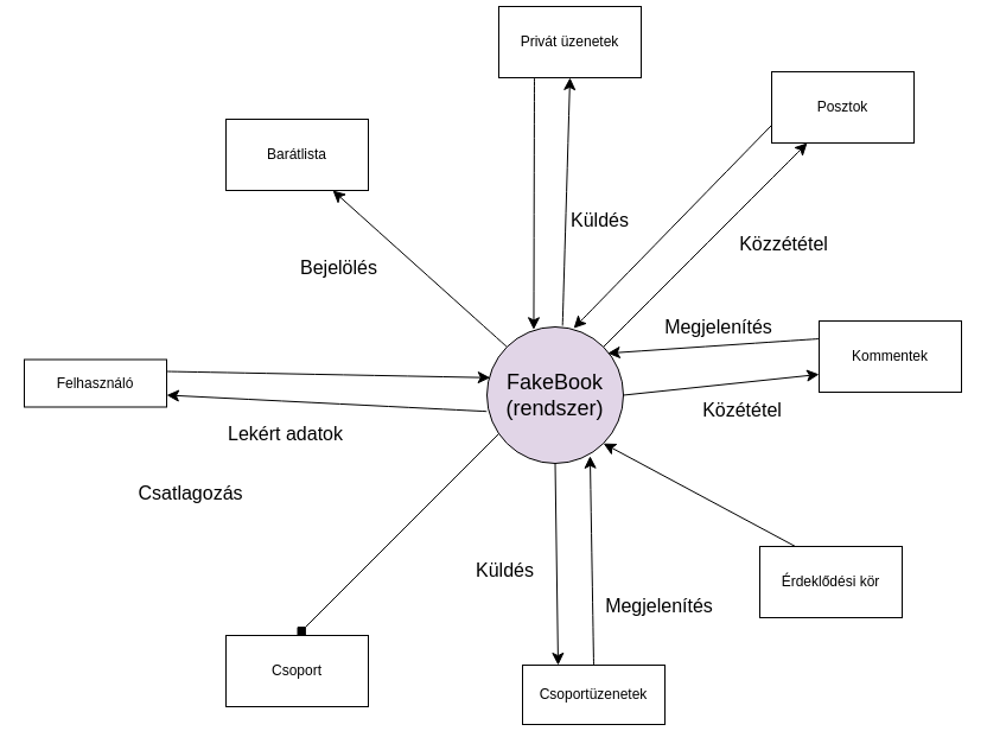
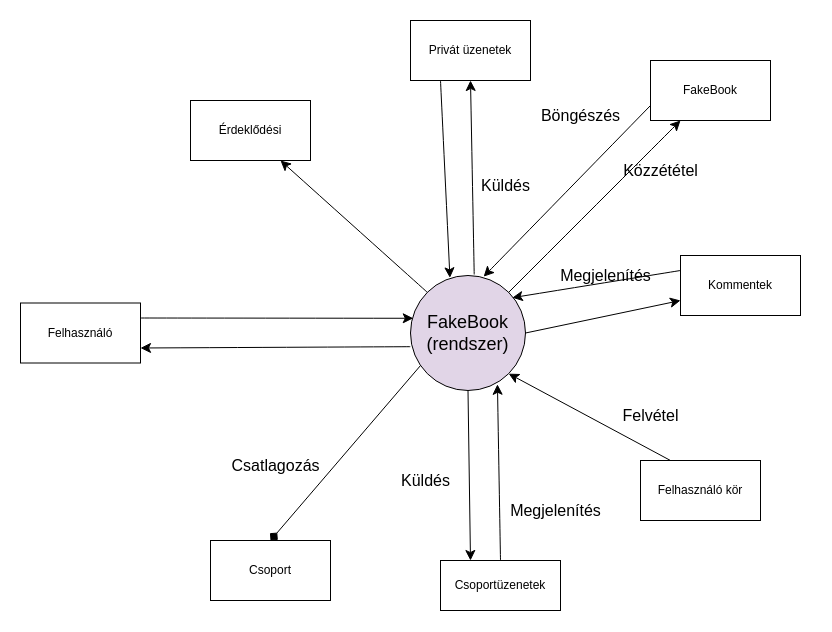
  <mxCell id="0" />
  <mxCell id="1" parent="0" />
  <mxCell id="2" value="&lt;font style=&quot;font-size: 18px;&quot;&gt;FakeBook&lt;br&gt;(rendszer)&lt;/font&gt;" style="ellipse;whiteSpace=wrap;html=1;aspect=fixed;fillColor=#e1d5e7;" vertex="1" parent="1"><mxGeometry x="410" y="275" width="115" height="115" as="geometry" /></mxCell>
- <mxCell id="3" value="Felhasználó" style="rounded=0;whiteSpace=wrap;html=1;" vertex="1" parent="1"><mxGeometry x="20" y="302.5" width="120" height="40" as="geometry" /></mxCell>
- <mxCell id="4" value="Érdeklődési kör" style="rounded=0;whiteSpace=wrap;html=1;" vertex="1" parent="1"><mxGeometry x="640" y="460" width="120" height="60" as="geometry" /></mxCell>
- <mxCell id="5" value="Csoport" style="rounded=0;whiteSpace=wrap;html=1;" vertex="1" parent="1"><mxGeometry x="190" y="535" width="120" height="60" as="geometry" /></mxCell>
+ <mxCell id="3" value="Felhasználó" style="rounded=0;whiteSpace=wrap;html=1;" vertex="1" parent="1"><mxGeometry x="20" y="302.5" width="120" height="60" as="geometry" /></mxCell>
+ <mxCell id="4" value="Felhasználó kör" style="rounded=0;whiteSpace=wrap;html=1;" vertex="1" parent="1"><mxGeometry x="640" y="460" width="120" height="60" as="geometry" /></mxCell>
+ <mxCell id="5" value="Csoport" style="rounded=0;whiteSpace=wrap;html=1;" vertex="1" parent="1"><mxGeometry x="210" y="540" width="120" height="60" as="geometry" /></mxCell>
  <mxCell id="6" value="Csoportüzenetek" style="rounded=0;whiteSpace=wrap;html=1;" vertex="1" parent="1"><mxGeometry x="440" y="560" width="120" height="50" as="geometry" /></mxCell>
- <mxCell id="7" value="Privát üzenetek" style="rounded=0;whiteSpace=wrap;html=1;" vertex="1" parent="1"><mxGeometry x="420" y="5" width="120" height="60" as="geometry" /></mxCell>
- <mxCell id="8" value="Posztok" style="rounded=0;whiteSpace=wrap;html=1;" vertex="1" parent="1"><mxGeometry x="650" y="60" width="120" height="60" as="geometry" /></mxCell>
- <mxCell id="9" value="Kommentek" style="rounded=0;whiteSpace=wrap;html=1;" vertex="1" parent="1"><mxGeometry x="690" y="270" width="120" height="60" as="geometry" /></mxCell>
- <mxCell id="10" value="Barátlista" style="rounded=0;whiteSpace=wrap;html=1;" vertex="1" parent="1"><mxGeometry x="190" y="100" width="120" height="60" as="geometry" /></mxCell>
+ <mxCell id="7" value="Privát üzenetek" style="rounded=0;whiteSpace=wrap;html=1;" vertex="1" parent="1"><mxGeometry x="410" y="20" width="120" height="60" as="geometry" /></mxCell>
+ <mxCell id="8" value="FakeBook" style="rounded=0;whiteSpace=wrap;html=1;" vertex="1" parent="1"><mxGeometry x="650" y="60" width="120" height="60" as="geometry" /></mxCell>
+ <mxCell id="9" value="Kommentek" style="rounded=0;whiteSpace=wrap;html=1;" vertex="1" parent="1"><mxGeometry x="680" y="255" width="120" height="60" as="geometry" /></mxCell>
+ <mxCell id="10" value="Érdeklődési" style="rounded=0;whiteSpace=wrap;html=1;" vertex="1" parent="1"><mxGeometry x="190" y="100" width="120" height="60" as="geometry" /></mxCell>
  <mxCell id="11" style="edgeStyle=none;curved=1;rounded=0;orthogonalLoop=1;jettySize=auto;html=1;exitX=1;exitY=0.25;exitDx=0;exitDy=0;fontSize=12;startSize=8;endSize=8;entryX=0.024;entryY=0.372;entryDx=0;entryDy=0;entryPerimeter=0;" edge="1" parent="1" source="3" target="2"><mxGeometry relative="1" as="geometry"><mxPoint x="390" y="310" as="targetPoint" /></mxGeometry></mxCell>
  <mxCell id="12" style="edgeStyle=none;curved=1;rounded=0;orthogonalLoop=1;jettySize=auto;html=1;exitX=-0.002;exitY=0.619;exitDx=0;exitDy=0;fontSize=12;startSize=8;endSize=8;entryX=1;entryY=0.75;entryDx=0;entryDy=0;exitPerimeter=0;" edge="1" parent="1" source="2" target="3"><mxGeometry relative="1" as="geometry"><mxPoint x="190" y="400" as="sourcePoint" /><mxPoint x="403" y="400" as="targetPoint" /></mxGeometry></mxCell>
- <mxCell id="13" value="Lekért adatok" style="text;html=1;align=center;verticalAlign=middle;resizable=0;points=[];autosize=1;strokeColor=none;fillColor=none;fontSize=16;" vertex="1" parent="1"><mxGeometry x="180" y="350" width="120" height="30" as="geometry" /></mxCell>
  <mxCell id="14" style="edgeStyle=none;curved=0;rounded=0;orthogonalLoop=1;jettySize=auto;html=1;exitX=0.087;exitY=0.783;exitDx=0;exitDy=0;fontSize=12;startSize=8;endSize=8;entryX=0.5;entryY=0;entryDx=0;entryDy=0;exitPerimeter=0;endArrow=diamond;" edge="1" parent="1" source="2" target="5"><mxGeometry relative="1" as="geometry"><mxPoint x="420" y="500" as="sourcePoint" /><mxPoint x="150" y="502" as="targetPoint" /><Array as="points" /></mxGeometry></mxCell>
- <mxCell id="15" value="Csatlagozás" style="text;html=1;align=center;verticalAlign=middle;resizable=0;points=[];autosize=1;strokeColor=none;fillColor=none;fontSize=16;" vertex="1" parent="1"><mxGeometry x="105" y="400" width="110" height="30" as="geometry" /></mxCell>
+ <mxCell id="15" value="Csatlagozás" style="text;html=1;align=center;verticalAlign=middle;resizable=0;points=[];autosize=1;strokeColor=none;fillColor=none;fontSize=16;" vertex="1" parent="1"><mxGeometry x="220" y="450" width="110" height="30" as="geometry" /></mxCell>
  <mxCell id="16" style="edgeStyle=none;curved=0;rounded=0;orthogonalLoop=1;jettySize=auto;html=1;exitX=0.5;exitY=1;exitDx=0;exitDy=0;fontSize=12;startSize=8;endSize=8;entryX=0.25;entryY=0;entryDx=0;entryDy=0;" edge="1" parent="1" source="2" target="6"><mxGeometry relative="1" as="geometry"><mxPoint x="560" y="479" as="sourcePoint" /><mxPoint x="290" y="481" as="targetPoint" /></mxGeometry></mxCell>
  <mxCell id="17" value="Küldés" style="text;html=1;align=center;verticalAlign=middle;resizable=0;points=[];autosize=1;strokeColor=none;fillColor=none;fontSize=16;" vertex="1" parent="1"><mxGeometry x="390" y="465" width="70" height="30" as="geometry" /></mxCell>
  <mxCell id="18" style="edgeStyle=none;curved=1;rounded=0;orthogonalLoop=1;jettySize=auto;html=1;exitX=0.5;exitY=0;exitDx=0;exitDy=0;fontSize=12;startSize=8;endSize=8;entryX=0.756;entryY=0.946;entryDx=0;entryDy=0;entryPerimeter=0;" edge="1" parent="1" source="6" target="2"><mxGeometry relative="1" as="geometry"><mxPoint x="600" y="360" as="sourcePoint" /><mxPoint x="602" y="530" as="targetPoint" /></mxGeometry></mxCell>
  <mxCell id="19" value="Megjelenítés" style="text;html=1;align=center;verticalAlign=middle;resizable=0;points=[];autosize=1;strokeColor=none;fillColor=none;fontSize=16;" vertex="1" parent="1"><mxGeometry x="500" y="495" width="110" height="30" as="geometry" /></mxCell>
+ <mxCell id="20" value="Felvétel" style="text;html=1;align=center;verticalAlign=middle;resizable=0;points=[];autosize=1;strokeColor=none;fillColor=none;fontSize=16;" vertex="1" parent="1"><mxGeometry x="610" y="400" width="80" height="30" as="geometry" /></mxCell>
  <mxCell id="21" style="edgeStyle=none;curved=0;rounded=0;orthogonalLoop=1;jettySize=auto;html=1;exitX=1;exitY=1;exitDx=0;exitDy=0;fontSize=12;startSize=8;endSize=8;entryX=0.25;entryY=0;entryDx=0;entryDy=0;startArrow=classic;startFill=1;endArrow=none;" edge="1" parent="1" source="2" target="4"><mxGeometry relative="1" as="geometry"><mxPoint x="580" y="330" as="sourcePoint" /><mxPoint x="582" y="500" as="targetPoint" /><Array as="points" /></mxGeometry></mxCell>
  <mxCell id="22" style="edgeStyle=none;curved=0;rounded=0;orthogonalLoop=1;jettySize=auto;html=1;exitX=0;exitY=0.75;exitDx=0;exitDy=0;fontSize=12;startSize=8;endSize=8;entryX=1;entryY=0.5;entryDx=0;entryDy=0;startArrow=classic;startFill=1;endArrow=none;" edge="1" parent="1" source="9" target="2"><mxGeometry relative="1" as="geometry"><mxPoint x="770" y="250" as="sourcePoint" /><mxPoint x="580" y="340" as="targetPoint" /></mxGeometry></mxCell>
- <mxCell id="23" value="Közététel" style="text;html=1;align=center;verticalAlign=middle;resizable=0;points=[];autosize=1;strokeColor=none;fillColor=none;fontSize=16;" vertex="1" parent="1"><mxGeometry x="580" y="330" width="90" height="30" as="geometry" /></mxCell>
  <mxCell id="24" style="edgeStyle=none;curved=1;rounded=0;orthogonalLoop=1;jettySize=auto;html=1;exitX=0;exitY=0.25;exitDx=0;exitDy=0;fontSize=12;startSize=8;endSize=8;entryX=0.885;entryY=0.193;entryDx=0;entryDy=0;entryPerimeter=0;" edge="1" parent="1" source="9" target="2"><mxGeometry relative="1" as="geometry"><mxPoint x="610" y="326" as="sourcePoint" /><mxPoint x="607" y="150" as="targetPoint" /></mxGeometry></mxCell>
  <mxCell id="25" value="Megjelenítés" style="text;html=1;align=center;verticalAlign=middle;resizable=0;points=[];autosize=1;strokeColor=none;fillColor=none;fontSize=16;" vertex="1" parent="1"><mxGeometry x="550" y="260" width="110" height="30" as="geometry" /></mxCell>
  <mxCell id="26" style="edgeStyle=none;curved=1;rounded=0;orthogonalLoop=1;jettySize=auto;html=1;exitX=0;exitY=0;exitDx=0;exitDy=0;fontSize=12;startSize=8;endSize=8;entryX=0.75;entryY=1;entryDx=0;entryDy=0;" edge="1" parent="1" source="2" target="10"><mxGeometry relative="1" as="geometry"><mxPoint x="425.755" y="247.655" as="sourcePoint" /><mxPoint x="453" y="160" as="targetPoint" /></mxGeometry></mxCell>
- <mxCell id="27" value="Bejelölés" style="text;html=1;align=center;verticalAlign=middle;resizable=0;points=[];autosize=1;strokeColor=none;fillColor=none;fontSize=16;" vertex="1" parent="1"><mxGeometry x="240" y="210" width="90" height="30" as="geometry" /></mxCell>
  <mxCell id="28" style="edgeStyle=none;curved=1;rounded=0;orthogonalLoop=1;jettySize=auto;html=1;exitX=0.554;exitY=-0.009;exitDx=0;exitDy=0;fontSize=12;startSize=8;endSize=8;entryX=0.5;entryY=1;entryDx=0;entryDy=0;exitPerimeter=0;" edge="1" parent="1" source="2" target="7"><mxGeometry relative="1" as="geometry"><mxPoint x="471.5" y="302.5" as="sourcePoint" /><mxPoint x="468.5" y="126.5" as="targetPoint" /></mxGeometry></mxCell>
  <mxCell id="29" style="edgeStyle=none;curved=1;rounded=0;orthogonalLoop=1;jettySize=auto;html=1;exitX=0.25;exitY=1;exitDx=0;exitDy=0;fontSize=12;startSize=8;endSize=8;entryX=0.343;entryY=0.02;entryDx=0;entryDy=0;entryPerimeter=0;" edge="1" parent="1" source="7" target="2"><mxGeometry relative="1" as="geometry"><mxPoint x="496" y="288" as="sourcePoint" /><mxPoint x="510" y="90" as="targetPoint" /></mxGeometry></mxCell>
  <mxCell id="30" value="Küldés" style="text;html=1;align=center;verticalAlign=middle;resizable=0;points=[];autosize=1;strokeColor=none;fillColor=none;fontSize=16;" vertex="1" parent="1"><mxGeometry x="470" y="170" width="70" height="30" as="geometry" /></mxCell>
  <mxCell id="31" style="edgeStyle=none;curved=1;rounded=0;orthogonalLoop=1;jettySize=auto;html=1;fontSize=12;startSize=8;endSize=8;entryX=0;entryY=0.75;entryDx=0;entryDy=0;exitX=0.636;exitY=0.01;exitDx=0;exitDy=0;exitPerimeter=0;startArrow=classic;startFill=1;endArrow=none;" edge="1" parent="1" source="2" target="8"><mxGeometry relative="1" as="geometry"><mxPoint x="500" y="250" as="sourcePoint" /><mxPoint x="480" y="90" as="targetPoint" /></mxGeometry></mxCell>
  <mxCell id="32" style="edgeStyle=none;curved=1;rounded=0;orthogonalLoop=1;jettySize=auto;html=1;fontSize=12;startSize=8;endSize=8;exitX=0.25;exitY=1;exitDx=0;exitDy=0;startArrow=classic;startFill=1;endArrow=none;" edge="1" parent="1" source="8" target="2"><mxGeometry relative="1" as="geometry"><mxPoint x="680" y="286" as="sourcePoint" /><mxPoint x="847" y="115" as="targetPoint" /></mxGeometry></mxCell>
- <mxCell id="33" value="Közzététel" style="text;html=1;align=center;verticalAlign=middle;resizable=0;points=[];autosize=1;strokeColor=none;fillColor=none;fontSize=16;" vertex="1" parent="1"><mxGeometry x="610" y="190" width="100" height="30" as="geometry" /></mxCell>
+ <mxCell id="33" value="Közzététel" style="text;html=1;align=center;verticalAlign=middle;resizable=0;points=[];autosize=1;strokeColor=none;fillColor=none;fontSize=16;" vertex="1" parent="1"><mxGeometry x="610" y="155" width="100" height="30" as="geometry" /></mxCell>
+ <mxCell id="34" value="Böngészés" style="text;html=1;align=center;verticalAlign=middle;resizable=0;points=[];autosize=1;strokeColor=none;fillColor=none;fontSize=16;" vertex="1" parent="1"><mxGeometry x="530" y="100" width="100" height="30" as="geometry" /></mxCell>
